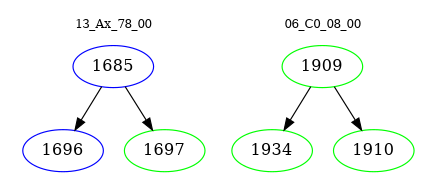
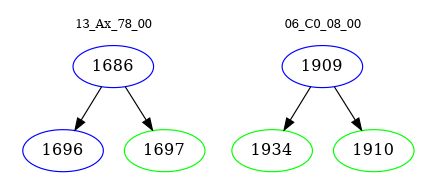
  digraph {
    node [color=blue]
    edge [color=black]
-   n1 [label=1685]
+   n1 [label=1686]
    n2 [label=1696]
    n3 [color=green label=1697]
-   n4 [color=green label=1909]
+   n4 [label=1909]
    n5 [color=green label=1934]
    n6 [color=green label=1910]
    subgraph cluster_1 {
      color=white
      fontsize=10
      label="13_Ax_78_00"
      n1
      n2
      n3
    }
    subgraph cluster_2 {
      color=white
      fontsize=10
      label="06_C0_08_00"
      n4
      n5
      n6
    }
    n1 -> n2
    n1 -> n3
    n4 -> n5
    n4 -> n6
  }
